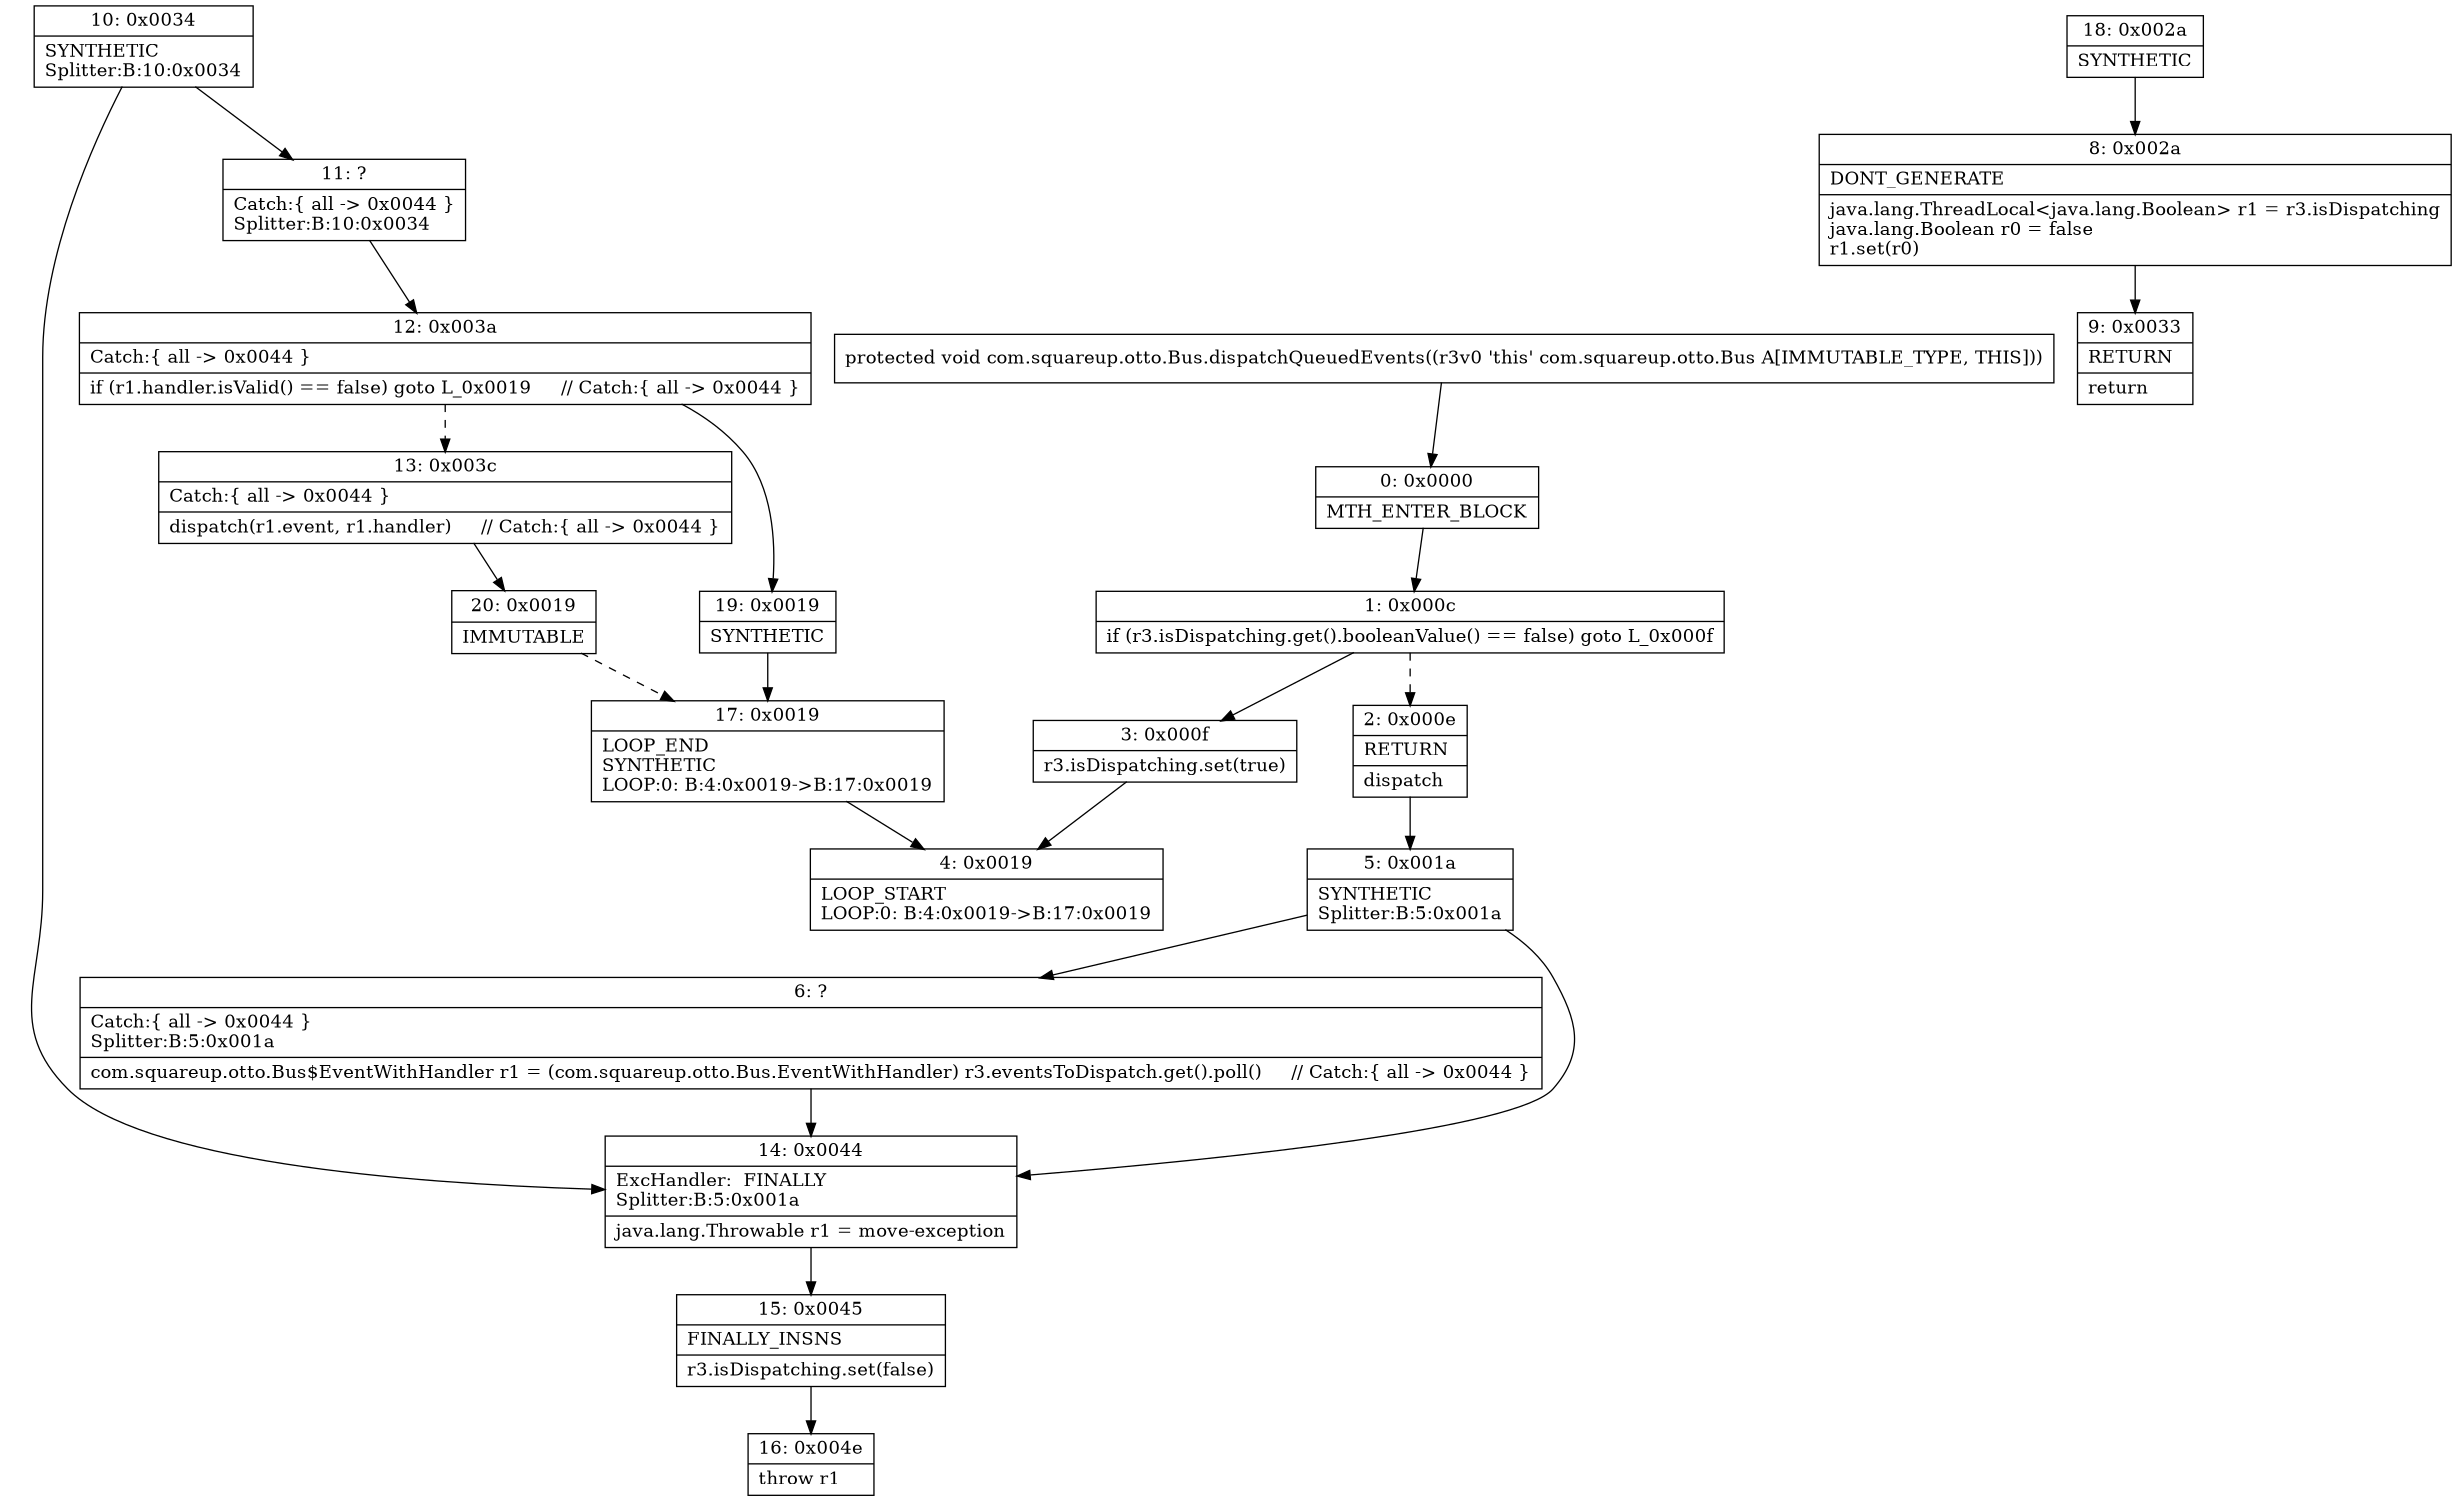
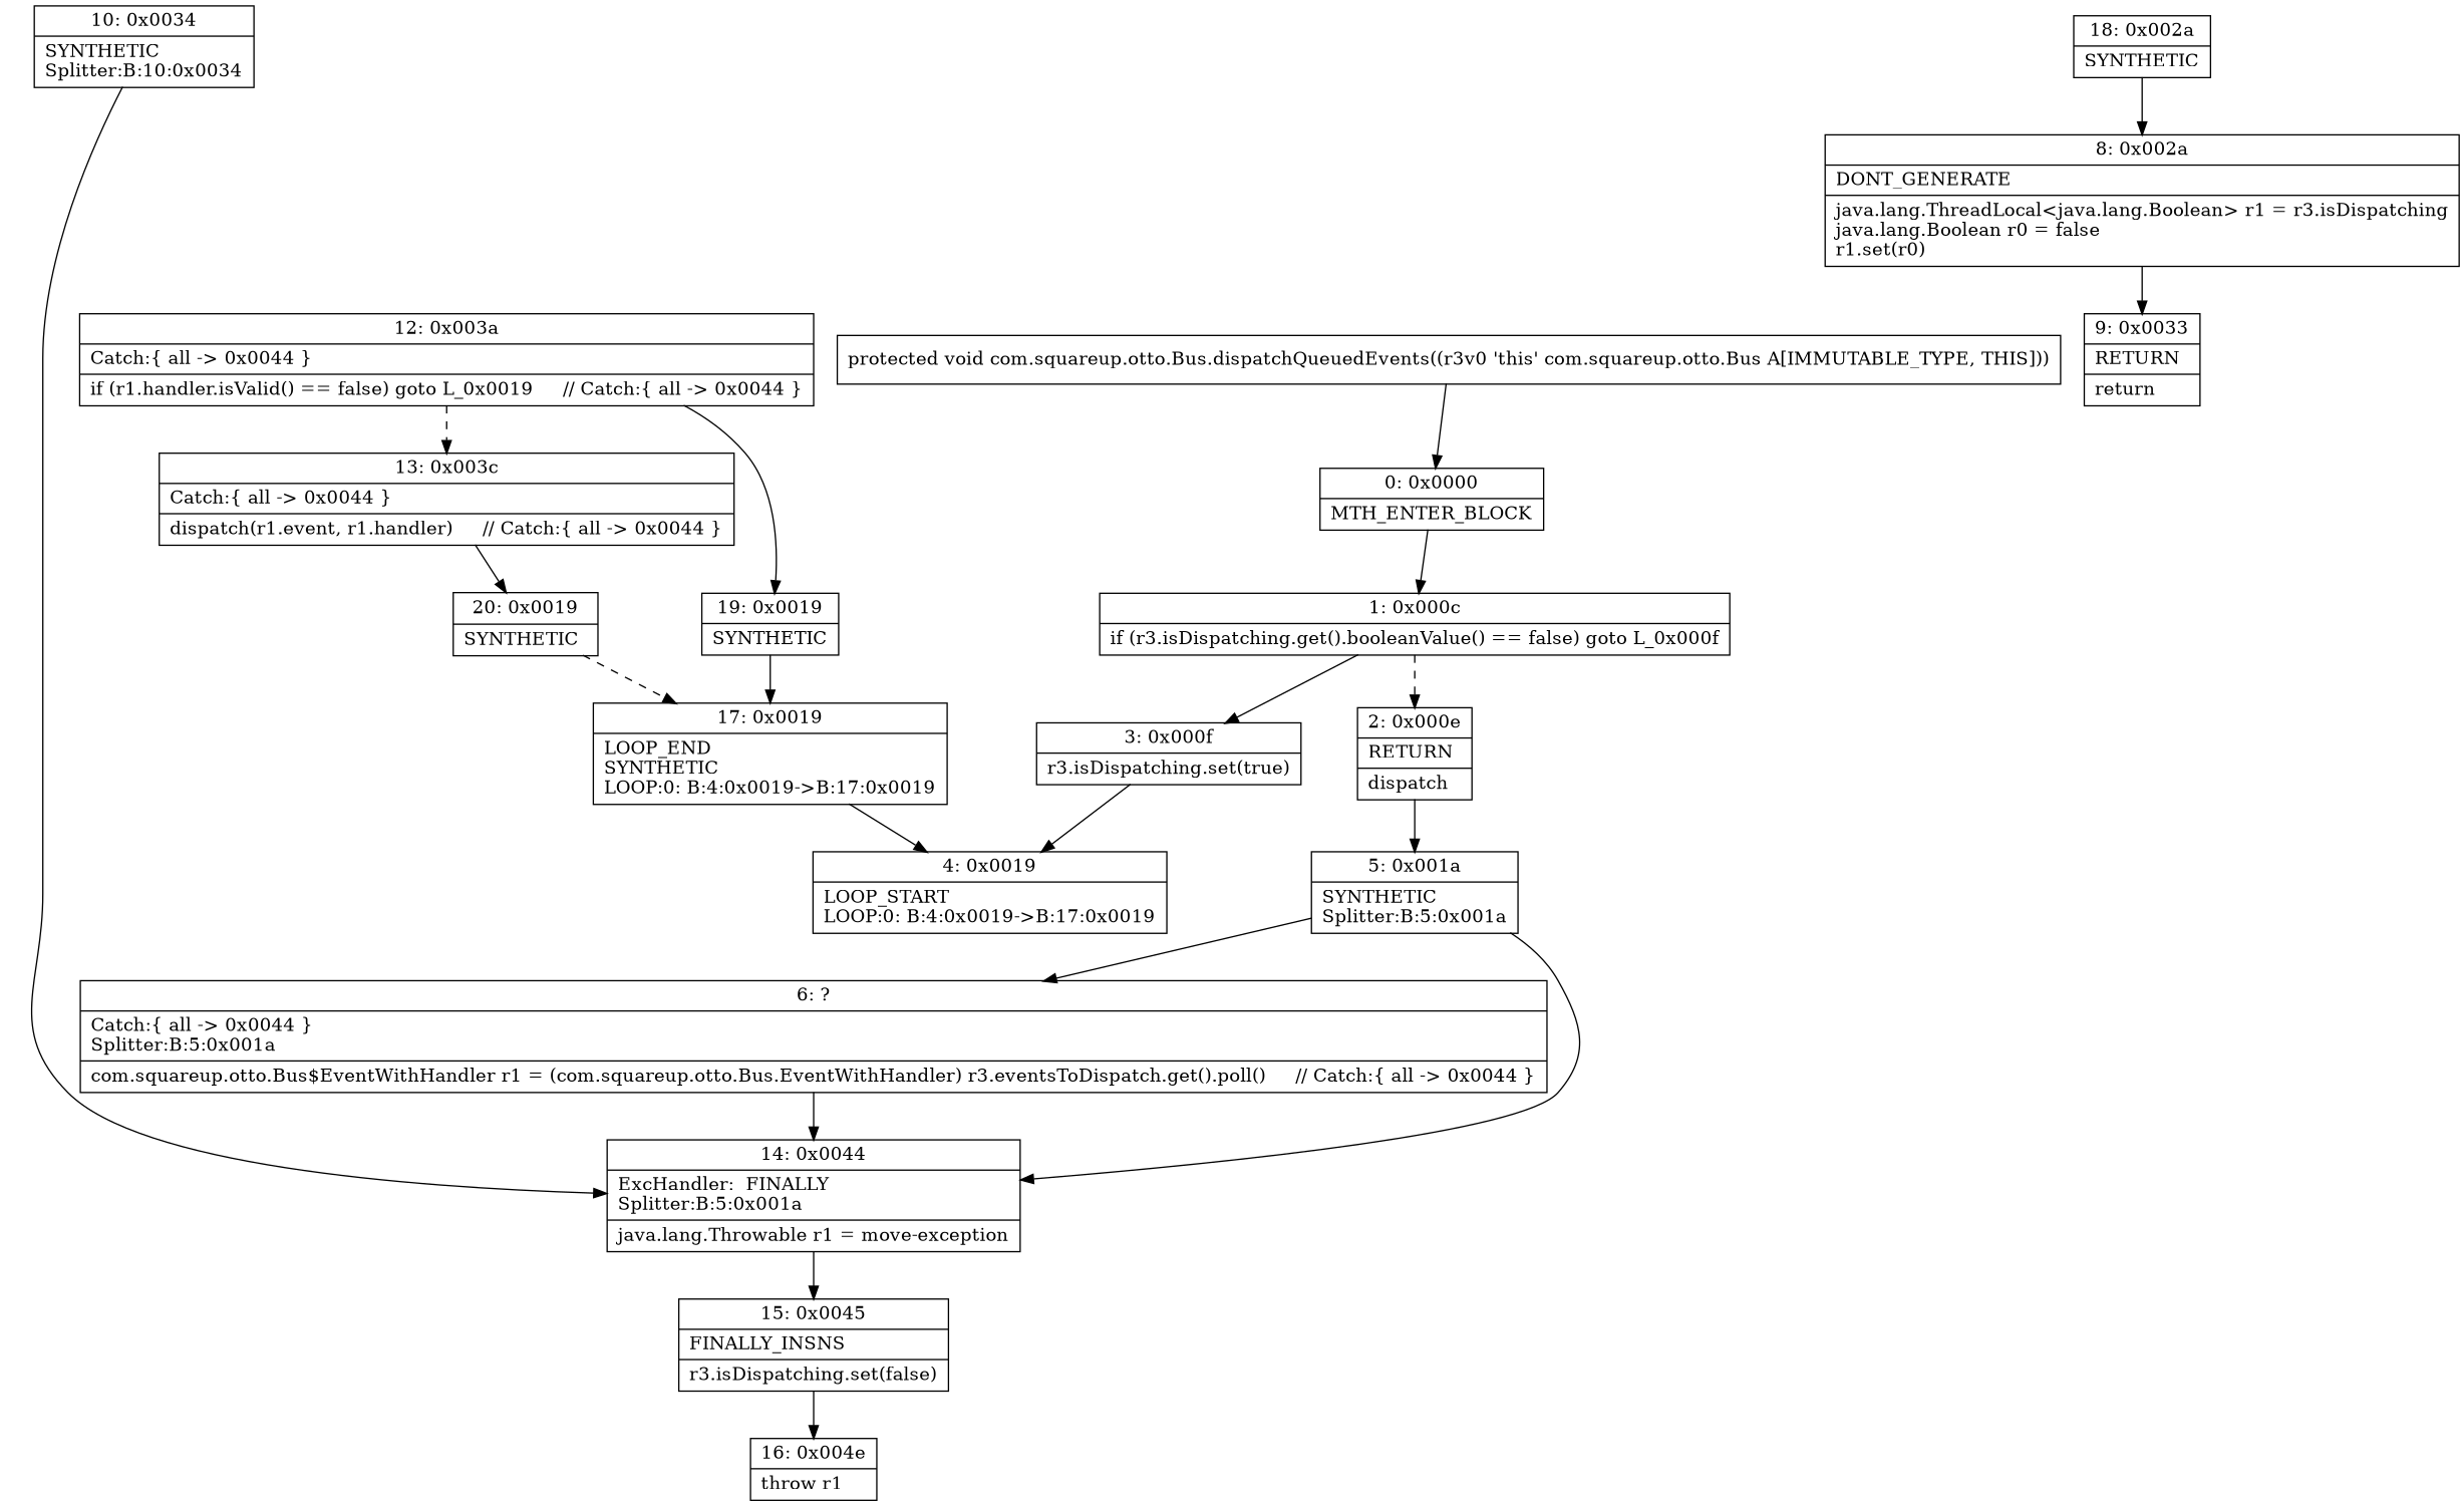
  digraph {
    node [shape=record]
    n1 [label="{0\:\ 0x0000|MTH_ENTER_BLOCK\l}"]
    n2 [label="{1\:\ 0x000c|if (r3.isDispatching.get().booleanValue() == false) goto L_0x000f\l}"]
    n3 [label="{2\:\ 0x000e|RETURN\l|dispatch\l}"]
    n4 [label="{3\:\ 0x000f|r3.isDispatching.set(true)\l}"]
    n5 [label="{5\:\ 0x001a|SYNTHETIC\lSplitter:B:5:0x001a\l}"]
    n6 [label="{4\:\ 0x0019|LOOP_START\lLOOP:0: B:4:0x0019\-\>B:17:0x0019\l}"]
    n7 [label="{6\:\ ?|Catch:\{ all \-\> 0x0044 \}\lSplitter:B:5:0x001a\l|com.squareup.otto.Bus$EventWithHandler r1 = (com.squareup.otto.Bus.EventWithHandler) r3.eventsToDispatch.get().poll()     \/\/ Catch:\{ all \-\> 0x0044 \}\l}"]
    n8 [label="{14\:\ 0x0044|ExcHandler:  FINALLY\lSplitter:B:5:0x001a\l|java.lang.Throwable r1 = move\-exception\l}"]
    n9 [label="{15\:\ 0x0045|FINALLY_INSNS\l|r3.isDispatching.set(false)\l}"]
    n10 [label="{10\:\ 0x0034|SYNTHETIC\lSplitter:B:10:0x0034\l}"]
-   n11 [label="{11\:\ ?|Catch:\{ all \-\> 0x0044 \}\lSplitter:B:10:0x0034\l}"]
    n12 [label="{18\:\ 0x002a|SYNTHETIC\l}"]
    n13 [label="{8\:\ 0x002a|DONT_GENERATE\l|java.lang.ThreadLocal\<java.lang.Boolean\> r1 = r3.isDispatching\ljava.lang.Boolean r0 = false\lr1.set(r0)\l}"]
    n14 [label="{9\:\ 0x0033|RETURN\l|return\l}"]
    n15 [label="{12\:\ 0x003a|Catch:\{ all \-\> 0x0044 \}\l|if (r1.handler.isValid() == false) goto L_0x0019     \/\/ Catch:\{ all \-\> 0x0044 \}\l}"]
    n16 [label="{13\:\ 0x003c|Catch:\{ all \-\> 0x0044 \}\l|dispatch(r1.event, r1.handler)     \/\/ Catch:\{ all \-\> 0x0044 \}\l}"]
    n17 [label="{19\:\ 0x0019|SYNTHETIC\l}"]
-   n18 [label="{20\:\ 0x0019|IMMUTABLE\l}"]
+   n18 [label="{20\:\ 0x0019|SYNTHETIC\l}"]
    n19 [label="{17\:\ 0x0019|LOOP_END\lSYNTHETIC\lLOOP:0: B:4:0x0019\-\>B:17:0x0019\l}"]
    n20 [label="{16\:\ 0x004e|throw r1\l}"]
    n21 [label="{protected void com.squareup.otto.Bus.dispatchQueuedEvents((r3v0 'this' com.squareup.otto.Bus A[IMMUTABLE_TYPE, THIS])) }"]
    n1 -> n2
    n2 -> n3 [style=dashed]
    n2 -> n4
    n3 -> n5
    n4 -> n6
    n5 -> n7
    n5 -> n8
    n7 -> n8
    n8 -> n9
    n9 -> n20
    n10 -> n8
-   n10 -> n11
-   n11 -> n15
    n12 -> n13
    n13 -> n14
    n15 -> n16 [style=dashed]
    n15 -> n17
    n16 -> n18
    n17 -> n19
    n18 -> n19 [style=dashed]
    n19 -> n6
    n21 -> n1
  }
